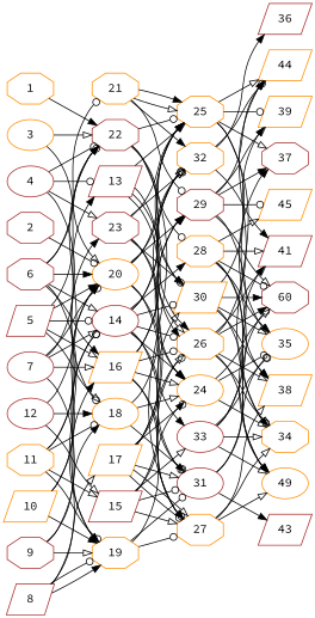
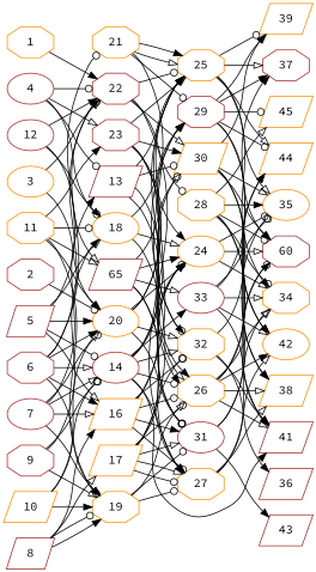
  digraph {
    fontname="Source Code Pro"
    rankdir=LR
    node [alpha=0.13 color=darkorange fontname="Source Code Pro" shape=octagon]
    edge [arrowhead=normal fontname="Source Code Pro"]
    1 [expect_size=21914624]
    22 [alpha=0.11 color=brown expect_size=12487680]
    25 [alpha=0.02 expect_size=44569600]
    30 [alpha=0.06 expect_size=40799232 shape=parallelogram]
    27 [alpha=0.11 expect_size=31396864]
    28 [alpha=0.05 expect_size=26230784]
    34 [alpha=0.18 expect_size=14409728]
    35 [alpha=0.10 expect_size=31159296 shape=ellipse]
    37 [alpha=0.03 color=brown expect_size=24546304]
    39 [alpha=0.19 expect_size=16339968 shape=parallelogram]
    44 [alpha=0.03 expect_size=18426880 shape=parallelogram]
    n12 [alpha=0.10 color=brown expect_size=34930688 label=60]
    38 [expect_size=51024896 shape=parallelogram]
-   42 [alpha=0.05 expect_size=48468992 shape=ellipse label=49]
+   42 [alpha=0.05 expect_size=48468992 shape=ellipse]
    41 [alpha=0.16 color=brown expect_size=49381376 shape=parallelogram]
    45 [alpha=0.15 expect_size=13438976 shape=parallelogram]
    2 [alpha=0.16 color=brown expect_size=48276480]
    20 [alpha=0.14 expect_size=16617472 shape=ellipse]
    24 [alpha=0.07 expect_size=34009088 shape=ellipse]
    32 [alpha=0.01 expect_size=36195328]
    31 [alpha=0.20 color=brown expect_size=27708416 shape=ellipse]
    29 [alpha=0.08 color=brown expect_size=11609088]
    36 [alpha=0.17 color=brown expect_size=36461568 shape=parallelogram]
    43 [alpha=0.08 color=brown expect_size=50598912 shape=parallelogram]
    3 [alpha=0.02 expect_size=8579072 shape=ellipse]
    4 [alpha=0.15 color=brown expect_size=48927744 shape=ellipse]
    13 [alpha=0.19 color=brown expect_size=15083520 shape=parallelogram]
    18 [alpha=0.14 expect_size=14354432 shape=ellipse]
    23 [alpha=0.20 color=brown expect_size=37141504]
    26 [alpha=0.15 expect_size=48704512]
    5 [alpha=0.14 color=brown expect_size=23719936 shape=parallelogram]
    14 [alpha=0.04 color=brown expect_size=19542016 shape=ellipse]
    16 [expect_size=39805952 shape=parallelogram]
    33 [alpha=0.06 color=brown expect_size=14921728 shape=ellipse]
    6 [alpha=0.04 color=brown expect_size=46656512]
    19 [alpha=0.12 expect_size=44191744]
    21 [alpha=0.04 expect_size=41259008]
    7 [alpha=0.05 color=brown expect_size=13669376 shape=ellipse]
    8 [color=brown expect_size=47243264 shape=parallelogram]
    17 [alpha=0.18 expect_size=49261568 shape=parallelogram]
    9 [alpha=0.08 color=brown expect_size=25309184]
    10 [alpha=0.10 expect_size=42199040 shape=parallelogram]
    11 [alpha=0.08 expect_size=41204736]
-   15 [alpha=0.02 color=brown expect_size=7440384 shape=parallelogram]
+   15 [alpha=0.02 color=brown expect_size=7440384 shape=parallelogram label=65]
    12 [alpha=0.10 color=brown expect_size=23648256 shape=ellipse]
    1 -> 22
    22 -> 25 [arrowhead=odot]
    22 -> 30 [arrowhead=onormal]
    22 -> 27
    22 -> 28 [arrowhead=odot]
    25 -> 34
    25 -> 35 [arrowhead=onormal]
    25 -> 37 [arrowhead=onormal]
    25 -> 39 [arrowhead=odot]
    25 -> 44 [arrowhead=onormal]
    30 -> 35 [arrowhead=onormal]
    30 -> 39
    30 -> n12
    30 -> 38
    30 -> 42
    27 -> 34 [arrowhead=onormal]
    27 -> 38 [arrowhead=onormal]
    27 -> 42 [arrowhead=onormal]
    28 -> 34 [arrowhead=odot]
    28 -> 35
    28 -> n12 [arrowhead=odot]
    28 -> 38
    28 -> 41 [arrowhead=onormal]
    28 -> 45 [arrowhead=onormal]
    2 -> 20 [arrowhead=odot]
    20 -> 25
    20 -> 24
    20 -> 32 [arrowhead=onormal]
    20 -> 31 [arrowhead=odot]
    20 -> 29
    24 -> 34 [arrowhead=onormal]
    24 -> 35 [arrowhead=odot]
    24 -> n12 [arrowhead=onormal]
    32 -> 44
    32 -> 41
    32 -> 36
    31 -> 35 [arrowhead=odot]
    31 -> n12 [arrowhead=odot]
    31 -> 43
    29 -> 37
    29 -> 39 [arrowhead=onormal]
    29 -> 44 [arrowhead=odot]
    29 -> n12 [arrowhead=onormal]
    29 -> 42
    29 -> 45 [arrowhead=odot]
    3 -> 22 [arrowhead=onormal]
    3 -> 20 [arrowhead=onormal]
    4 -> 22 [arrowhead=odot]
    4 -> 13 [arrowhead=odot]
    4 -> 18 [arrowhead=odot]
    4 -> 23 [arrowhead=onormal]
    13 -> 25 [arrowhead=onormal]
    13 -> 30 [arrowhead=odot]
    13 -> 26
    13 -> 26
    18 -> 24 [arrowhead=onormal]
    18 -> 31 [arrowhead=odot]
    18 -> 29 [arrowhead=onormal]
    23 -> 25 [arrowhead=onormal]
    23 -> 30
    23 -> 24
    23 -> 32 [arrowhead=odot]
    23 -> 26 [arrowhead=onormal]
    26 -> 34 [arrowhead=onormal]
    26 -> 44
    26 -> n12
    26 -> 38 [arrowhead=onormal]
    26 -> 42
    26 -> 41 [arrowhead=onormal]
    5 -> 22 [arrowhead=odot]
    5 -> 20
    5 -> 18 [arrowhead=onormal]
    5 -> 14 [arrowhead=odot]
    5 -> 16 [arrowhead=onormal]
    14 -> 25
    14 -> 30 [arrowhead=odot]
    14 -> 27 [arrowhead=onormal]
-   14 -> 28
+   14 -> 41
    14 -> 24
    14 -> 32 [arrowhead=onormal]
    14 -> 26 [arrowhead=odot]
    14 -> 33
    16 -> 25
    16 -> 27 [arrowhead=odot]
    16 -> 24 [arrowhead=onormal]
    16 -> 32 [arrowhead=odot]
    16 -> 31
    16 -> 26 [arrowhead=odot]
    33 -> 34 [arrowhead=onormal]
    33 -> 35 [arrowhead=odot]
    33 -> 37
    33 -> 42 [arrowhead=onormal]
    33 -> 41
    6 -> 22
    6 -> 20
    6 -> 14 [arrowhead=onormal]
    6 -> 16
    6 -> 19 [arrowhead=onormal]
    6 -> 21 [arrowhead=odot]
    19 -> 27 [arrowhead=odot]
    19 -> 31 [arrowhead=odot]
    19 -> 26 [arrowhead=onormal]
    21 -> 25 [arrowhead=onormal]
    21 -> 25
    21 -> 32
    21 -> 29 [arrowhead=odot]
    7 -> 20 [arrowhead=odot]
    7 -> 13
    7 -> 14 [arrowhead=onormal]
    7 -> 16 [arrowhead=onormal]
    7 -> 19
    8 -> 16
    8 -> 19
    8 -> 19 [arrowhead=odot]
    8 -> 17 [arrowhead=onormal]
    17 -> 27 [arrowhead=odot]
    17 -> 27 [arrowhead=onormal]
    17 -> 24 [arrowhead=odot]
    17 -> 32 [arrowhead=odot]
    17 -> 31 [arrowhead=onormal]
    17 -> 29
    17 -> 26 [arrowhead=odot]
    9 -> 18
    9 -> 14 [arrowhead=odot]
    9 -> 19 [arrowhead=onormal]
    10 -> 20 [arrowhead=onormal]
    10 -> 14 [arrowhead=odot]
    10 -> 19
    11 -> 20
    11 -> 18 [arrowhead=odot]
    11 -> 23
    11 -> 19 [arrowhead=odot]
    11 -> 15 [arrowhead=onormal]
    15 -> 30 [arrowhead=onormal]
    15 -> 27 [arrowhead=onormal]
    15 -> 24
    15 -> 31 [arrowhead=odot]
    15 -> 33 [arrowhead=onormal]
    12 -> 22
    12 -> 18
    12 -> 15 [arrowhead=onormal]
  }
